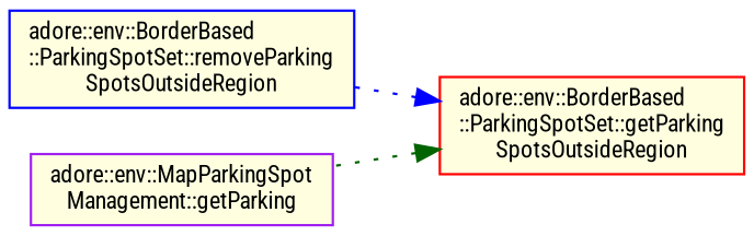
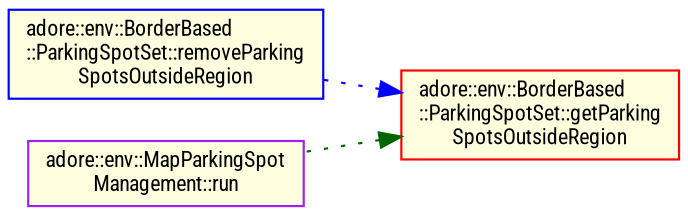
  digraph {
    rankdir=RL
    fontname="Roboto Condensed"
    node [fillcolor=lightyellow fontname="Roboto Condensed" fontsize=10 shape=record style=filled]
    edge [dir=back fontname="Roboto Condensed" fontsize=10 labelfontname=Helvetica labelfontsize=10 style=dotted]
    n1 [color=red fontcolor=black height=0.2 label="adore::env::BorderBased\l::ParkingSpotSet::getParking\lSpotsOutsideRegion" width=0.4]
    n2 [color=blue height=0.2 label="adore::env::BorderBased\l::ParkingSpotSet::removeParking\lSpotsOutsideRegion" width=0.4]
-   n3 [color=purple height=0.2 label="adore::env::MapParkingSpot\lManagement::getParking" width=0.4]
+   n3 [color=purple height=0.2 label="adore::env::MapParkingSpot\lManagement::run" width=0.4]
    n1 -> n2 [color=blue]
    n1 -> n3 [color=darkgreen]
  }
